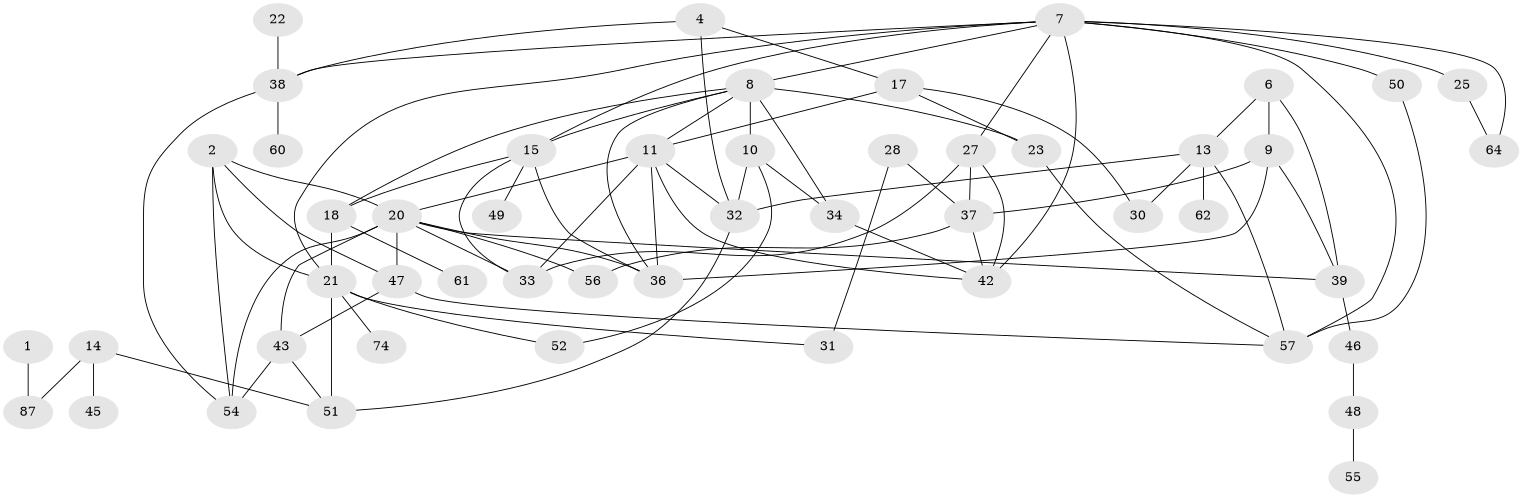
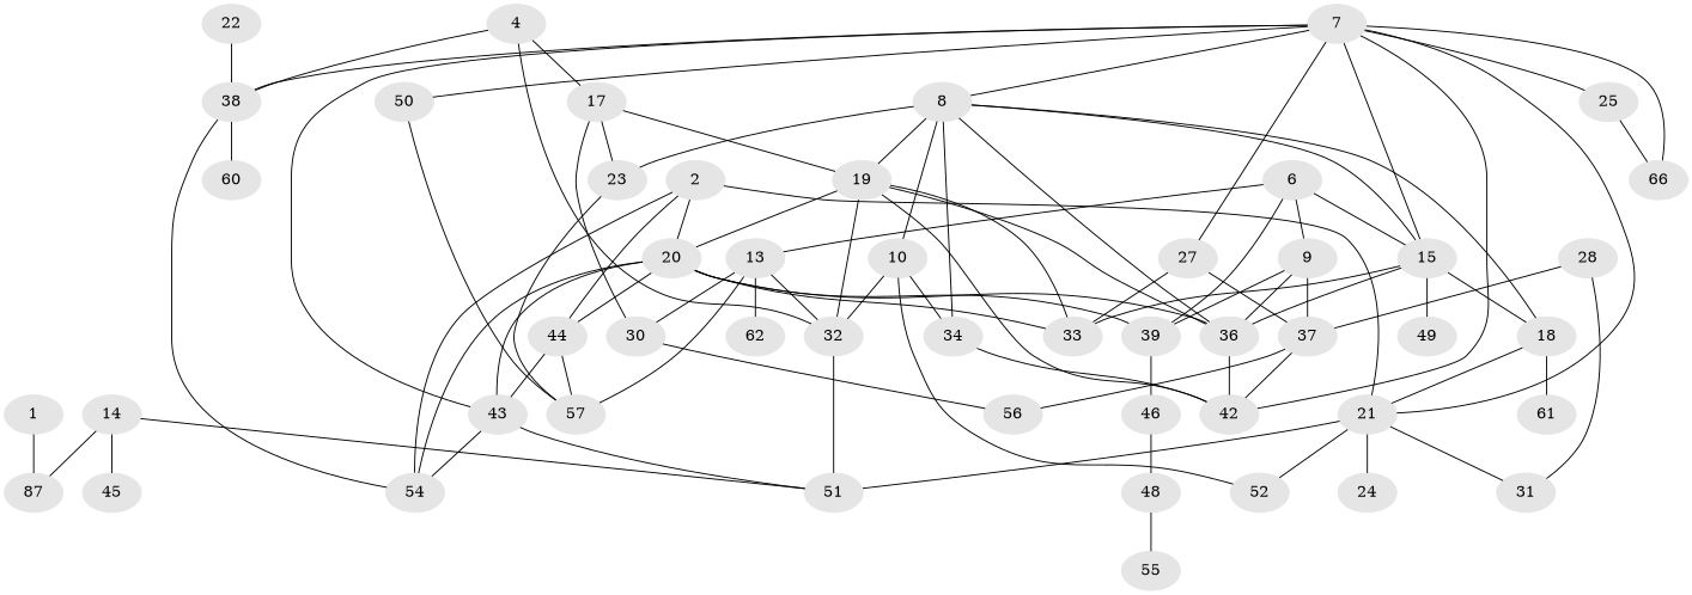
  graph {
    node [color=gray90 style=filled]
    edge [weight=1.0]
    n1 [label=87]
    1
    2
    20
    21
-   44 [label=47]
+   44
    54
    39
    43
    36
    33
    52
    51
-   24 [label=74]
+   24
    31
    57
    4
    17
    32
    38
-   19 [label=11]
+   19
    23
    30
    60
    6
    9
    13
    15
    37
    62
    18
    49
    46
    7
    8
    25
    27
    42
    50
-   64
+   64 [label=66]
    10
    34
    61
    56
    14
    45
    22
    28
    48
    55
    1 -- n1
    2 -- 20
    2 -- 21
    2 -- 44
    2 -- 54
    20 -- 44 [weight=2.0]
    20 -- 54 [weight=2.0]
    20 -- 39
    20 -- 43
    20 -- 36
    20 -- 33
    21 -- 52
    21 -- 51 [weight=2.0]
    21 -- 24
    21 -- 31
    44 -- 43 [weight=2.0]
    44 -- 57
    39 -- 46
    43 -- 54
    43 -- 51
-   27 -- 42 [weight=2.0]
+   36 -- 42 [weight=2.0]
    4 -- 17
    4 -- 32
    4 -- 38
    17 -- 19
    17 -- 23
    17 -- 30
    32 -- 51
    38 -- 54
    38 -- 60
    19 -- 20
    19 -- 36
    19 -- 33 [weight=3.0]
    19 -- 32
    19 -- 42
    23 -- 57
-   20 -- 56
+   30 -- 56
    6 -- 39
    6 -- 9 [weight=2.0]
    6 -- 13 [weight=2.0]
+   6 -- 15
    9 -- 39
    9 -- 36
    9 -- 37
    13 -- 57 [weight=2.0]
    13 -- 32
    13 -- 30
    13 -- 62
    15 -- 36 [weight=2.0]
    15 -- 33
    15 -- 18
    15 -- 49
    37 -- 42
    37 -- 56
    18 -- 21
    18 -- 61
    46 -- 48
    7 -- 21
-   7 -- 57
+   7 -- 43
    7 -- 38 [weight=2.0]
    7 -- 15
    7 -- 8
    7 -- 25 [weight=2.0]
    7 -- 27
    7 -- 42
    7 -- 50
    7 -- 64
    8 -- 36
    8 -- 19 [weight=2.0]
    8 -- 23
    8 -- 15
    8 -- 18
    8 -- 10 [weight=2.0]
    8 -- 34
    25 -- 64
    27 -- 33
    27 -- 37
    50 -- 57
    10 -- 52
    10 -- 32 [weight=2.0]
    10 -- 34
    34 -- 42
    14 -- n1
    14 -- 51
    14 -- 45
    22 -- 38
    28 -- 31
    28 -- 37
    48 -- 55
  }
